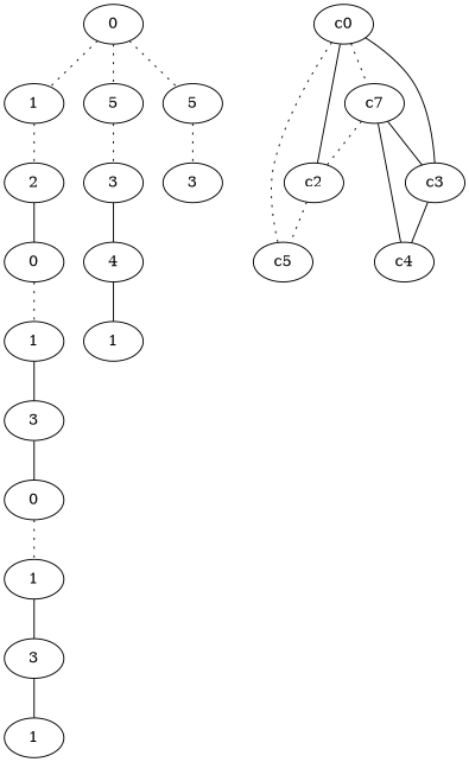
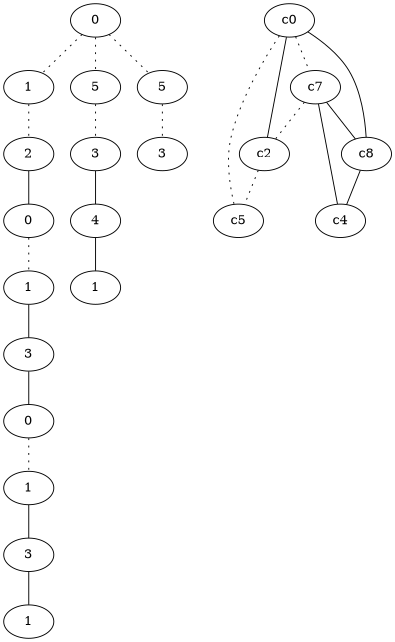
  graph {
    n1 [label=0]
    n2 [label=1]
    n3 [label=5]
    n4 [label=5]
    n5 [label=2]
    n6 [label=3]
    n7 [label=3]
    n8 [label=0]
    n9 [label=1]
    n10 [label=3]
    n11 [label=0]
    n12 [label=1]
    n13 [label=3]
    n14 [label=1]
    n15 [label=4]
    n16 [label=1]
    n17 [label=c7]
    c0
    c2
-   c3
+   c3 [label=c8]
    c5
    c4
    n1 -- n2 [style=dotted]
    n1 -- n3 [style=dotted]
    n1 -- n4 [style=dotted]
    n2 -- n5 [style=dotted]
    n3 -- n6 [style=dotted]
    n4 -- n7 [style=dotted]
    n5 -- n8
    n6 -- n15
    n8 -- n9 [style=dotted]
    n9 -- n10
    n10 -- n11
    n11 -- n12 [style=dotted]
    n12 -- n13
    n13 -- n14
    n15 -- n16
    n17 -- c2 [style=dotted]
    n17 -- c3
    n17 -- c4
    c0 -- n17 [style=dotted]
    c0 -- c2
    c0 -- c3
    c0 -- c5 [style=dotted]
    c2 -- c5 [style=dotted]
    c3 -- c4
  }
